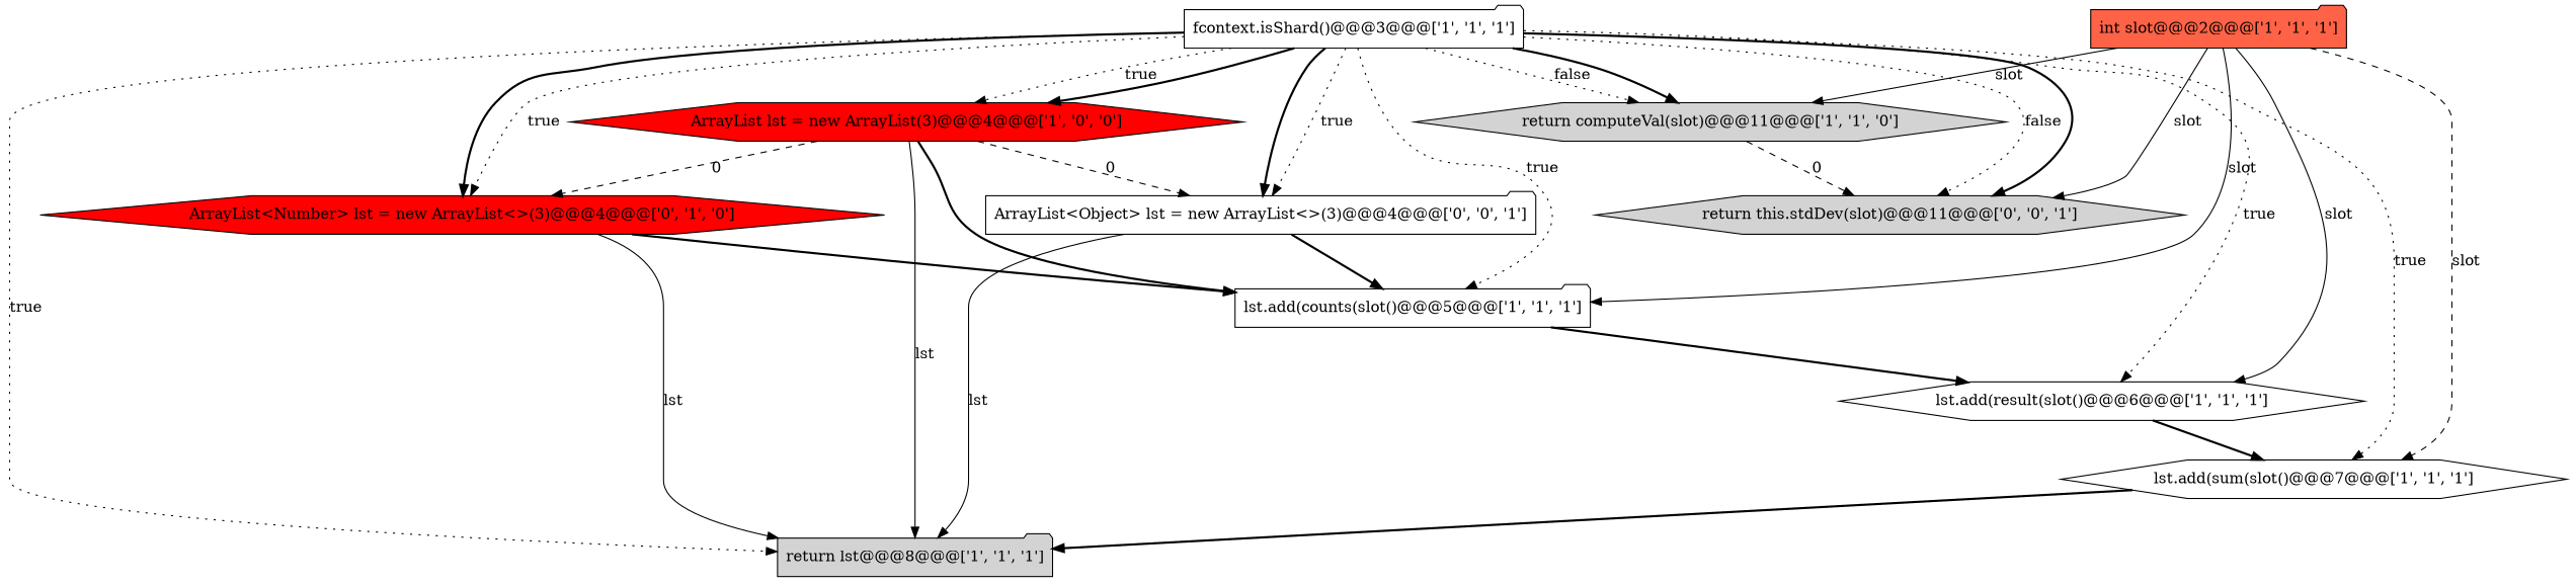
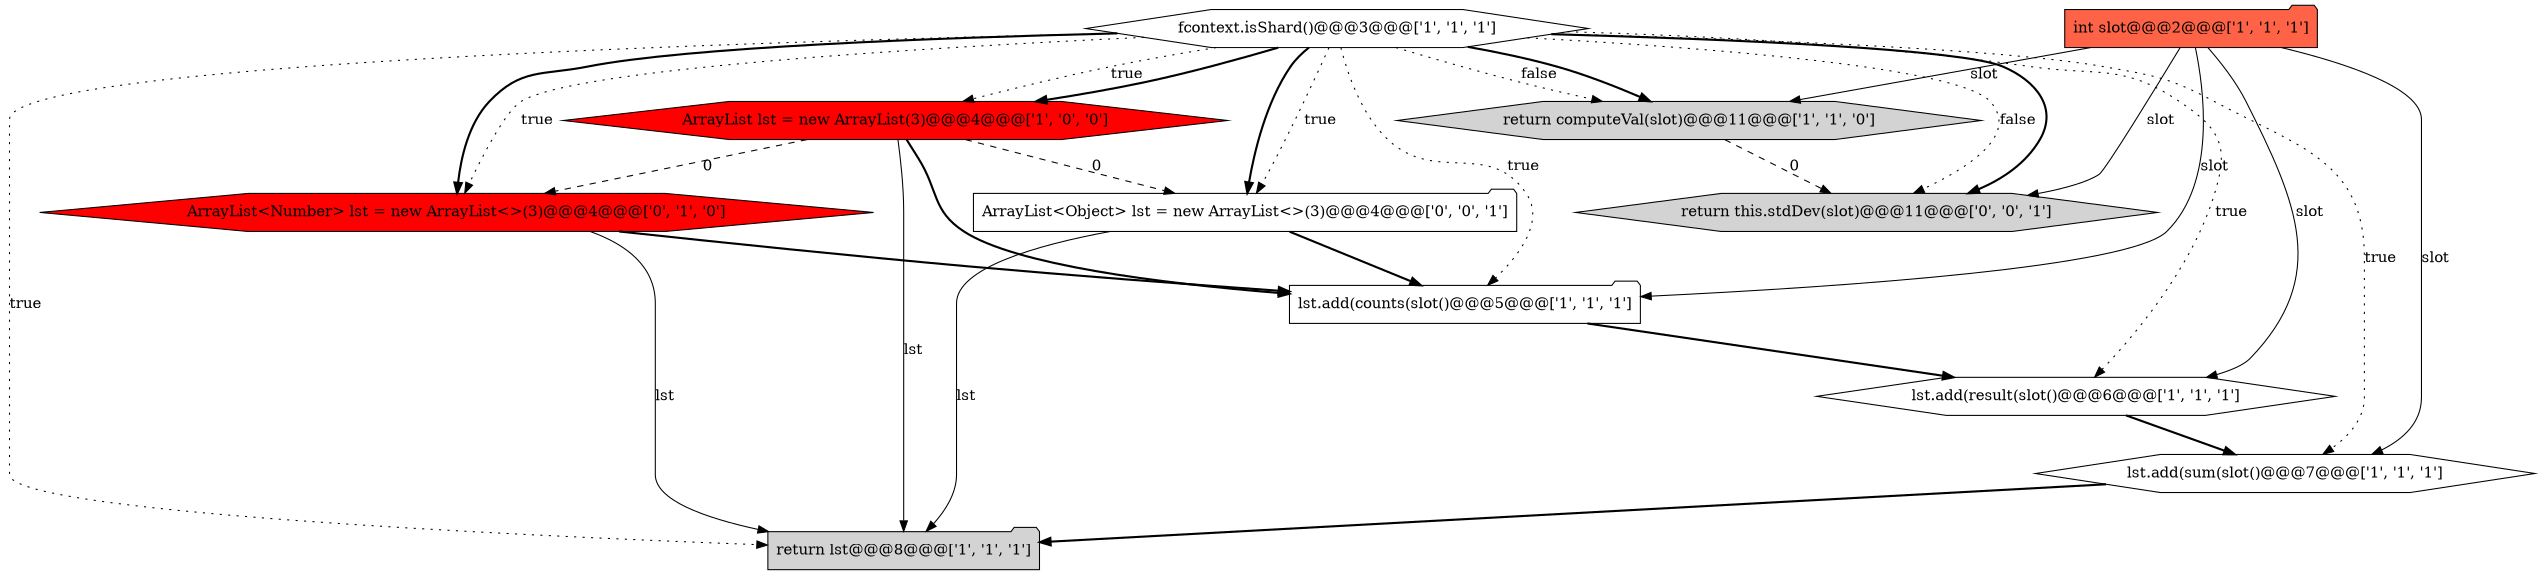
  digraph {
    node [fillcolor=white shape=hexagon style=filled]
    edge [style=bold]
    n1 [fillcolor=lightgray label="return computeVal(slot)@@@11@@@['1', '1', '0']"]
    n2 [fillcolor=lightgray label="return this.stdDev(slot)@@@11@@@['0', '0', '1']"]
    n3 [label="lst.add(result(slot()@@@6@@@['1', '1', '1']"]
    n4 [label="lst.add(sum(slot()@@@7@@@['1', '1', '1']"]
    n5 [fillcolor=lightgray label="return lst@@@8@@@['1', '1', '1']" shape=folder]
    n6 [fillcolor=red label="ArrayList lst = new ArrayList(3)@@@4@@@['1', '0', '0']"]
    n7 [label="lst.add(counts(slot()@@@5@@@['1', '1', '1']" shape=folder]
    n8 [fillcolor=red label="ArrayList<Number> lst = new ArrayList<>(3)@@@4@@@['0', '1', '0']"]
    n9 [label="ArrayList<Object> lst = new ArrayList<>(3)@@@4@@@['0', '0', '1']" shape=folder]
-   n10 [label="fcontext.isShard()@@@3@@@['1', '1', '1']" shape=folder]
+   n10 [label="fcontext.isShard()@@@3@@@['1', '1', '1']"]
    n11 [fillcolor=tomato label="int slot@@@2@@@['1', '1', '1']" shape=folder]
    n1 -> n2 [label=0 style=dashed]
    n3 -> n4
    n4 -> n5
    n6 -> n5 [label=lst style=solid]
    n6 -> n7
    n6 -> n8 [label=0 style=dashed]
    n6 -> n9 [label=0 style=dashed]
    n7 -> n3
    n8 -> n5 [label=lst style=solid]
    n8 -> n7
    n9 -> n5 [label=lst style=solid]
    n9 -> n7
    n10 -> n1 [label=false style=dotted]
    n10 -> n1
    n10 -> n2 [label=false style=dotted]
    n10 -> n2
    n10 -> n3 [label=true style=dotted]
    n10 -> n4 [label=true style=dotted]
    n10 -> n5 [label=true style=dotted]
    n10 -> n6 [label=true style=dotted]
    n10 -> n6
    n10 -> n7 [label=true style=dotted]
    n10 -> n8 [label=true style=dotted]
    n10 -> n8
    n10 -> n9
    n10 -> n9 [label=true style=dotted]
    n11 -> n1 [label=slot style=solid]
    n11 -> n2 [label=slot style=solid]
    n11 -> n3 [label=slot style=solid]
-   n11 -> n4 [label=slot style=dashed]
+   n11 -> n4 [label=slot style=solid]
    n11 -> n7 [label=slot style=solid]
  }
